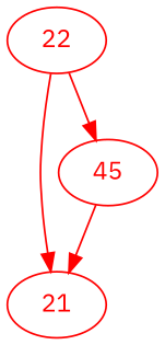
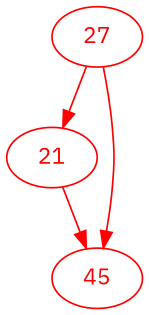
  digraph {
    fontname="IBM Plex Sans"
    node [color=red fontcolor=red fontname="IBM Plex Sans"]
    edge [color=red fontname="IBM Plex Sans"]
-   27 [label=22]
+   27
    21
    45
    27 -> 21
    27 -> 45
-   45 -> 21
+   21 -> 45
  }
